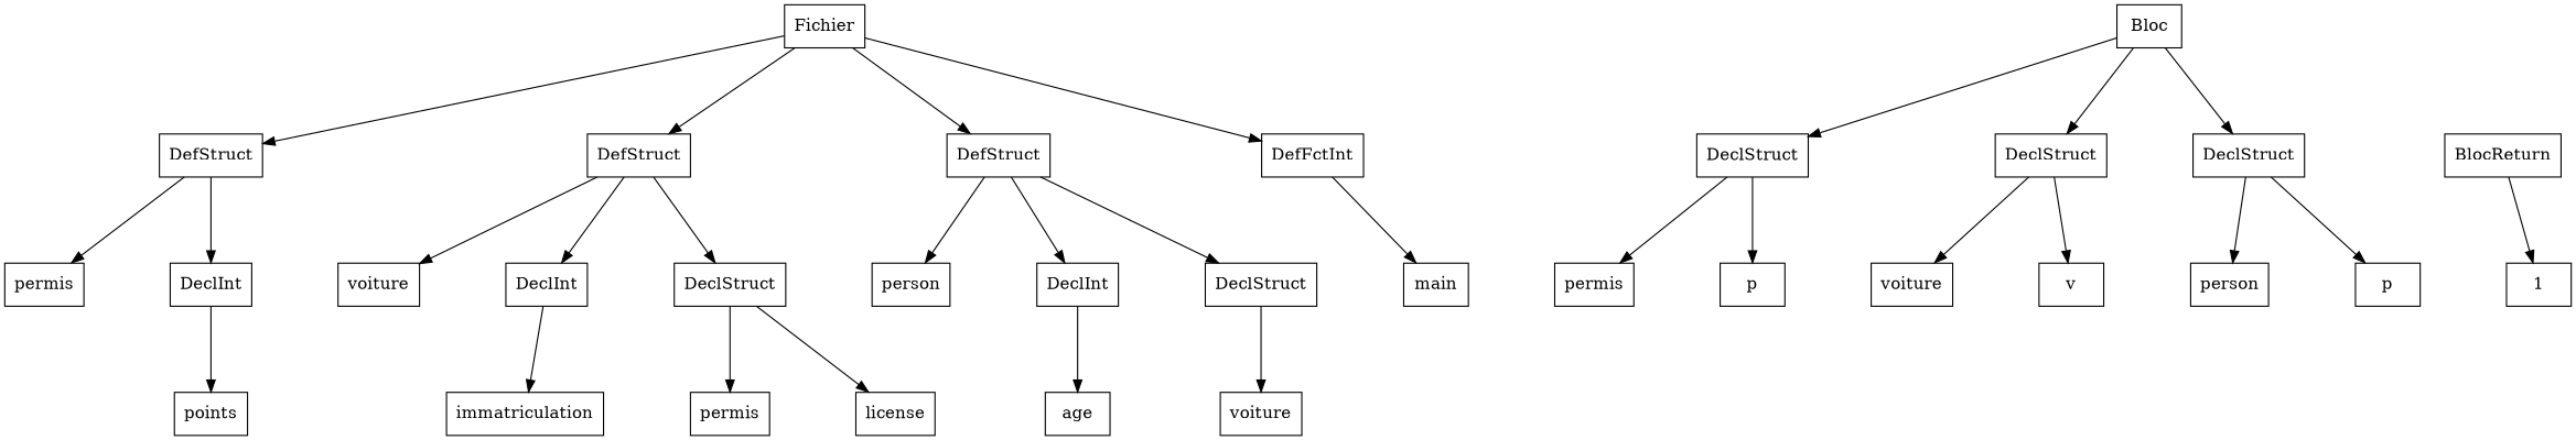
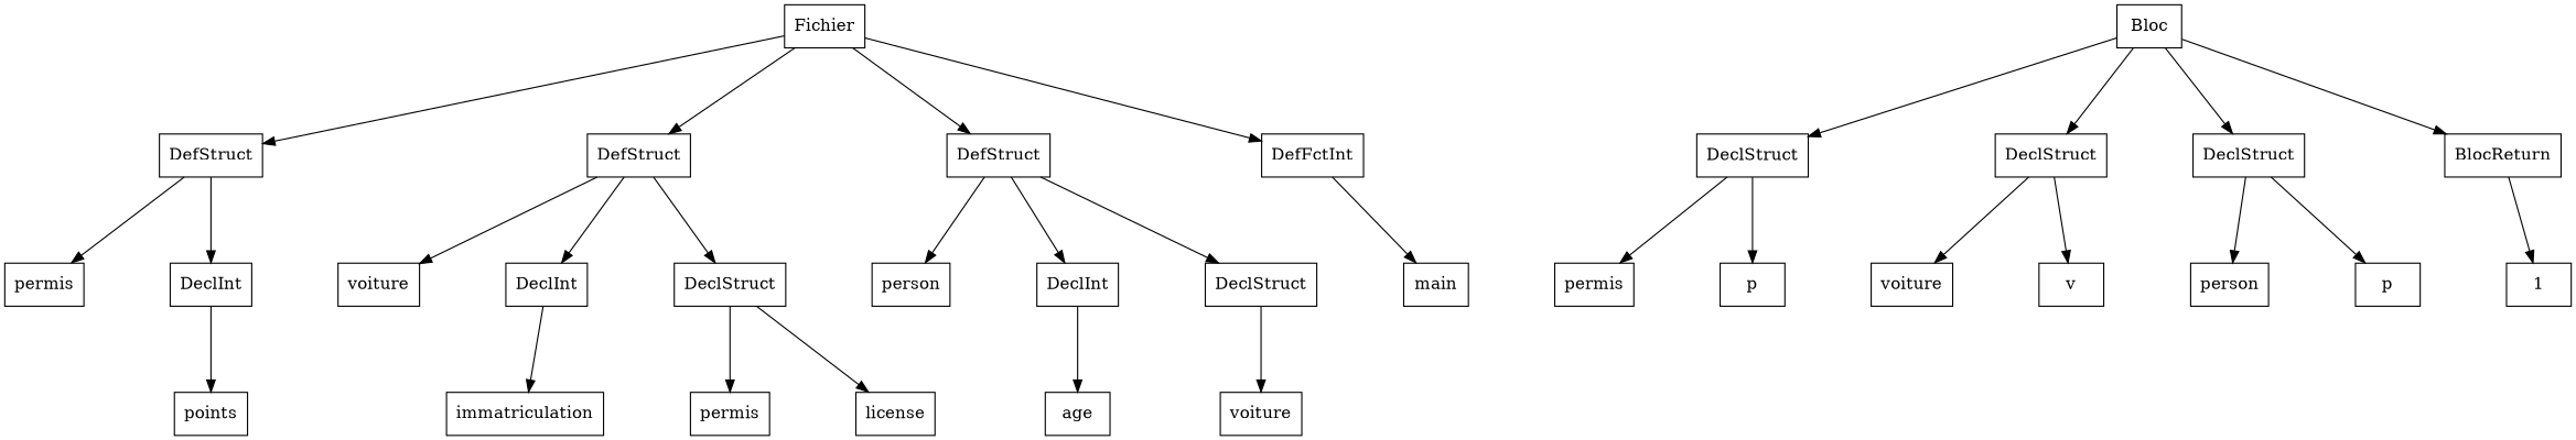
  digraph {
    nodesep=1
    ranksep=1
    node [shape=box]
    n1 [label=Fichier]
    n2 [label=DefStruct]
    n3 [label=DefStruct]
    n4 [label=DefStruct]
    n5 [label=DefFctInt]
    n6 [label=permis]
    n7 [label=DeclInt]
    n8 [label=voiture]
    n9 [label=DeclInt]
    n10 [label=DeclStruct]
    n11 [label=person]
    n12 [label=DeclInt]
    n13 [label=DeclStruct]
    n14 [label=main]
    n15 [label=points]
    n16 [label=immatriculation]
    n17 [label=permis]
    n18 [label=license]
    n19 [label=age]
    n20 [label=voiture]
    n21 [label=Bloc]
    n22 [label=DeclStruct]
    n23 [label=DeclStruct]
    n24 [label=DeclStruct]
    n25 [label=BlocReturn]
    n26 [label=permis]
    n27 [label=p]
    n28 [label=voiture]
    n29 [label=v]
    n30 [label=person]
    n31 [label=p]
    n32 [label=1]
    n1 -> n2
    n1 -> n3
    n1 -> n4
    n1 -> n5
    n2 -> n6
    n2 -> n7
    n3 -> n8
    n3 -> n9
    n3 -> n10
    n4 -> n11
    n4 -> n12
    n4 -> n13
    n5 -> n14
    n7 -> n15
    n9 -> n16
    n10 -> n17
    n10 -> n18
    n12 -> n19
    n13 -> n20
    n21 -> n22
    n21 -> n23
    n21 -> n24
+   n21 -> n25
    n22 -> n26
    n22 -> n27
    n23 -> n28
    n23 -> n29
    n24 -> n30
    n24 -> n31
    n25 -> n32
  }
